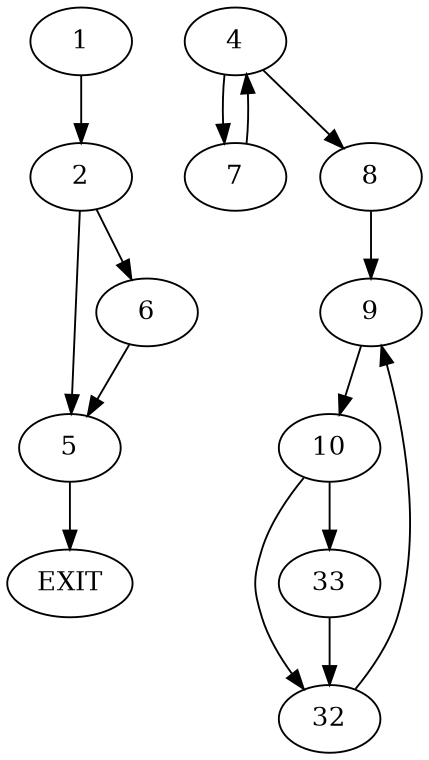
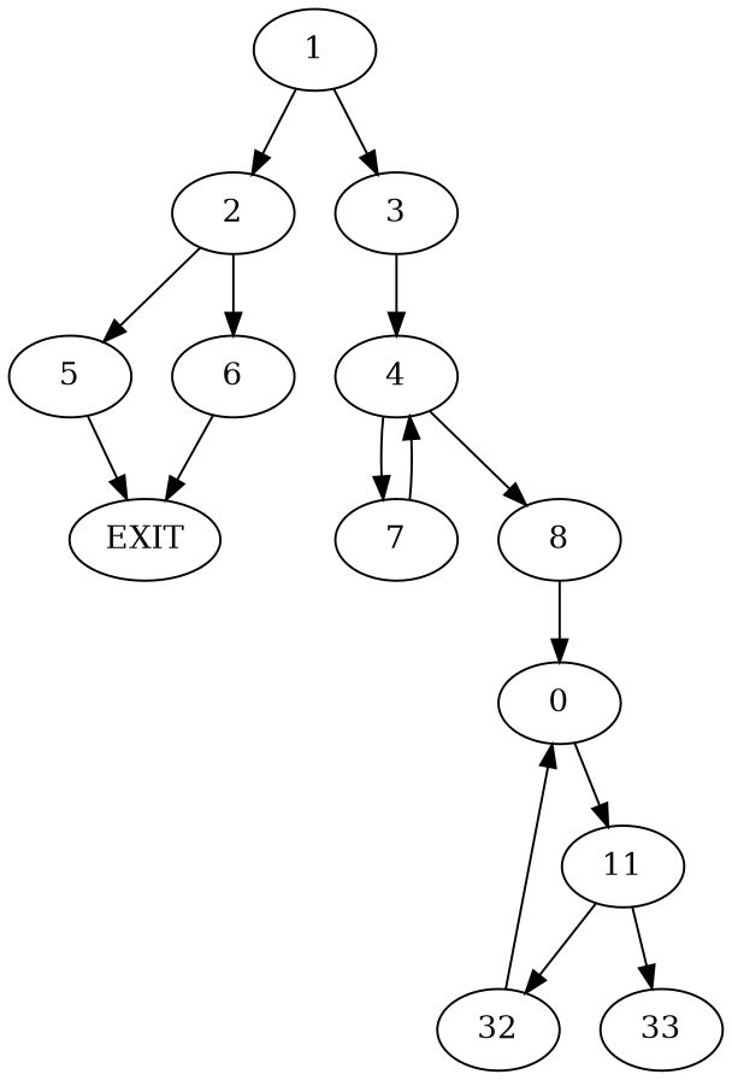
  digraph {
    1
    2
+   3
    n4 [label=EXIT]
    5
    6
    4
    7
    8
-   9
-   10
+   9 [label=0]
+   10 [label=11]
    n12 [label=32]
    n13 [label=33]
    1 -> 2
+   1 -> 3
    2 -> 5
    2 -> 6
+   3 -> 4
    5 -> n4
-   6 -> 5
+   6 -> n4
    4 -> 7
    4 -> 8
    7 -> 4
    8 -> 9
    9 -> 10
    10 -> n12
    10 -> n13
    n12 -> 9
-   n13 -> n12
  }
